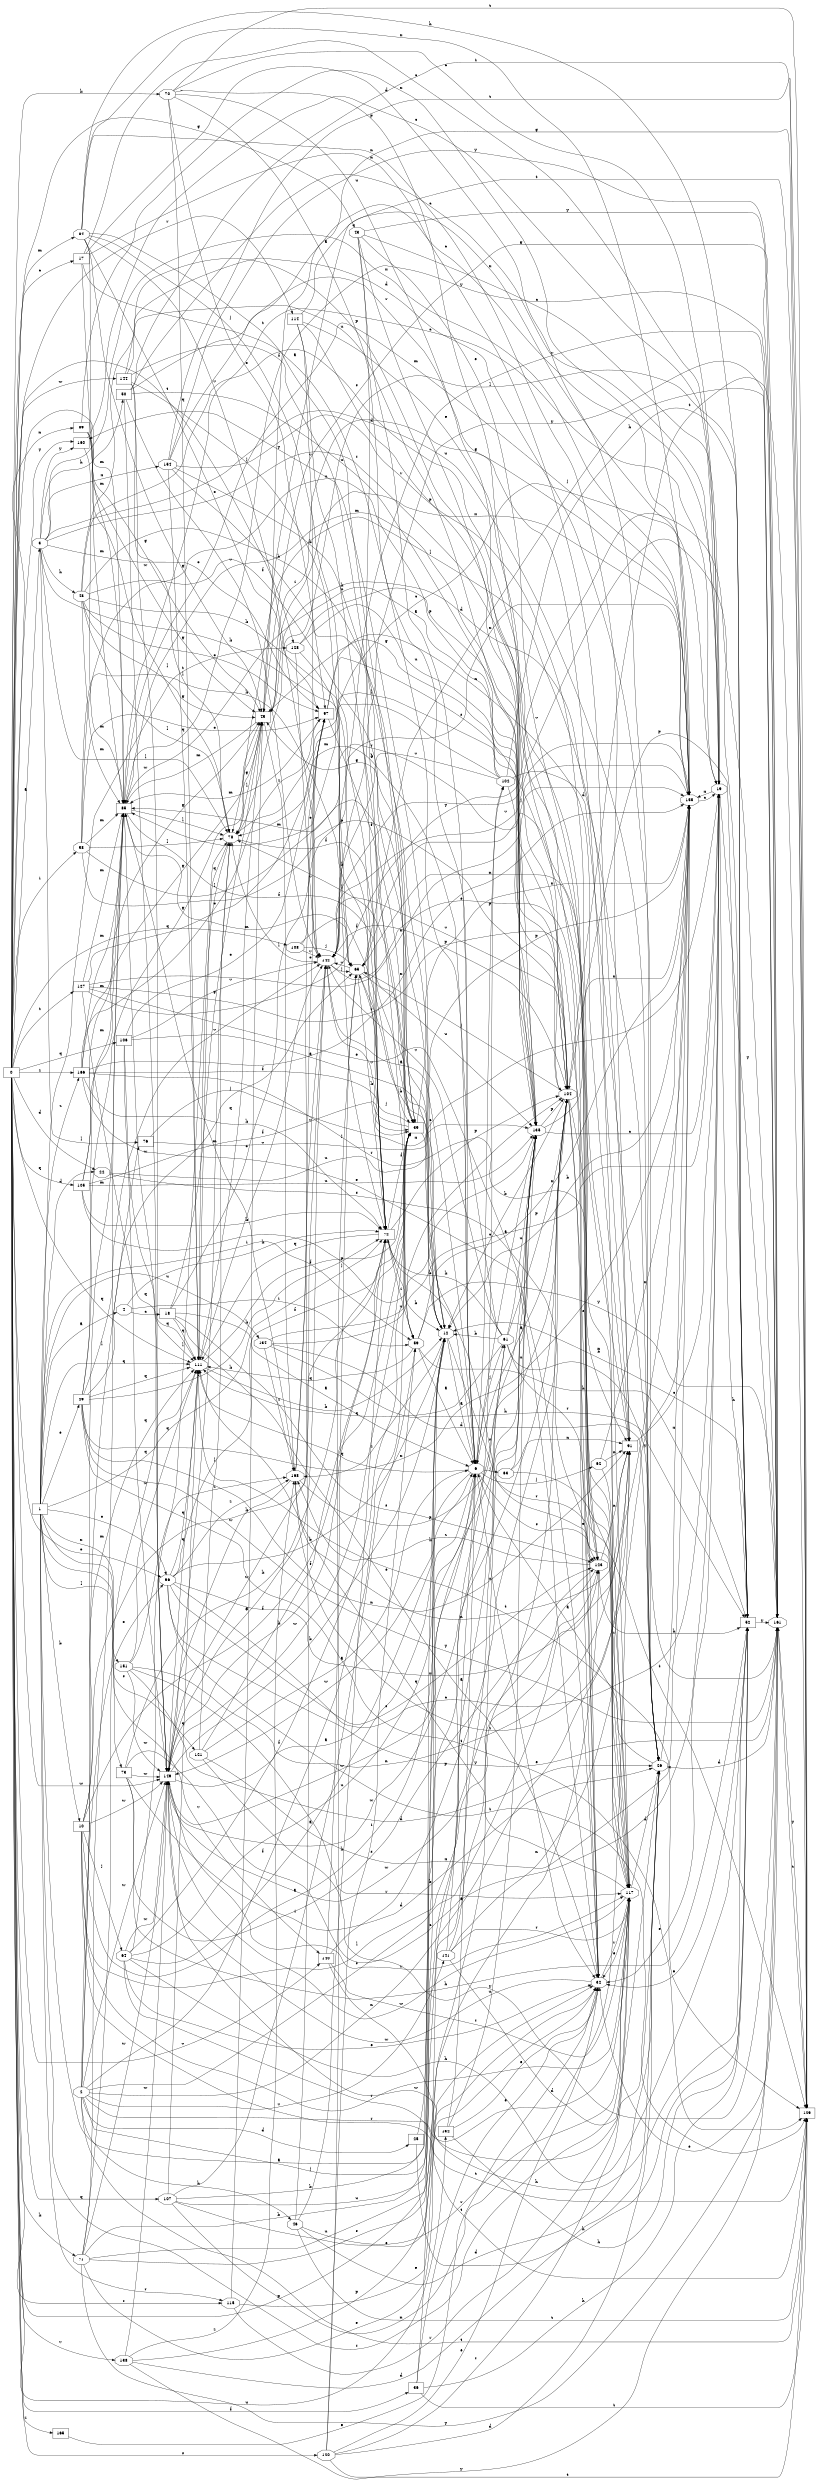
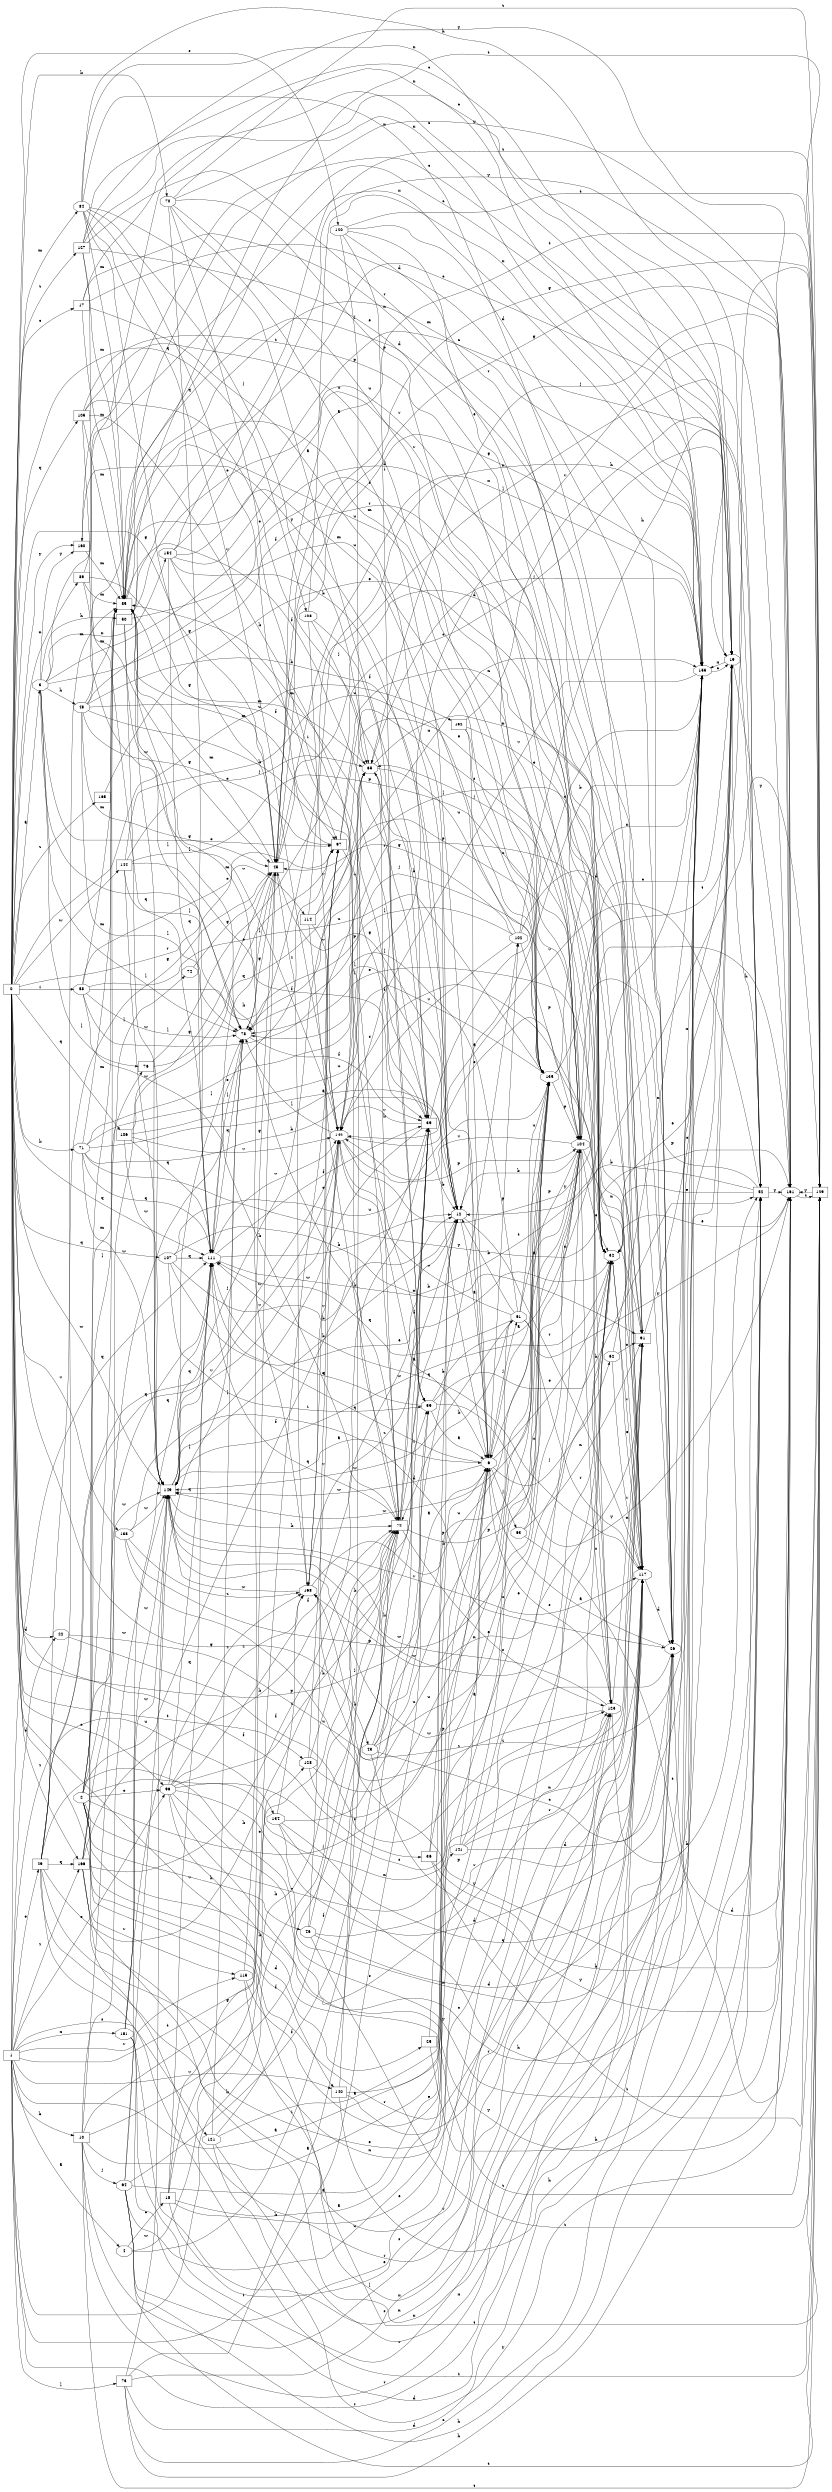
  strict digraph {
    rankdir=LR
    node [shape=octagon]
    0 [shape=box]
    3
    17 [shape=box]
    22
    36 [shape=box]
    43
    45 [shape=box]
    58
    70
    71
    84
    89 [shape=box]
    96
    102
    105 [shape=box]
    106 [shape=box]
    107
    108
    111
    114 [shape=box]
    115
    120
    127 [shape=box]
    128
    132 [shape=box]
    138
    140 [shape=box]
    144 [shape=box]
    149 [shape=box]
    160 [shape=box]
    165 [shape=box]
    166 [shape=box]
    72 [shape=box]
    117
    76 [shape=box]
    26
    48
    50 [shape=box]
    78
    97 [shape=box]
    154
    155
    6
    85 [shape=box]
    91 [shape=box]
    19
    123
    135
    129 [shape=box]
    32
    12
    52 [shape=box]
    161
    168
    104
    59
    65
    142
    39 [shape=box]
    1 [shape=box]
    4
    10 [shape=box]
    29 [shape=box]
    73 [shape=box]
    121
    134
    151
    18 [shape=box]
    61
    62
    63
    64
    2
    25 [shape=box]
    46
+   74
    141
    0 -> 3 [label=a]
    0 -> 17 [label=c]
    0 -> 22 [label=d]
    0 -> 36 [label=f]
    0 -> 43 [label=g]
    0 -> 45 [label=g]
    0 -> 58 [label=i]
    0 -> 70 [label=k]
    0 -> 71 [label=k]
    0 -> 84 [label=m]
    0 -> 89 [label=n]
    0 -> 96 [label=o]
    0 -> 102 [label=p]
    0 -> 105 [label=q]
    0 -> 106 [label=q]
    0 -> 107 [label=q]
    0 -> 108 [label=q]
    0 -> 111 [label=q]
    0 -> 114 [label=r]
    0 -> 115 [label=r]
    0 -> 120 [label=s]
    0 -> 127 [label=t]
    0 -> 128 [label=t]
    0 -> 132 [label=u]
    0 -> 138 [label=v]
    0 -> 140 [label=v]
    0 -> 144 [label=w]
    0 -> 149 [label=w]
    0 -> 160 [label=y]
    0 -> 165 [label=z]
    0 -> 166 [label=z]
    3 -> 160 [label=y]
    3 -> 72 [label=k]
    3 -> 117 [label=r]
    3 -> 76 [label=l]
    3 -> 26 [label=d]
    3 -> 48 [label=h]
    3 -> 50 [label=h]
    3 -> 78 [label=l]
    3 -> 97 [label=o]
    3 -> 154 [label=x]
    3 -> 155 [label=x]
    17 -> 26 [label=d]
    17 -> 6 [label=a]
    17 -> 85 [label=m]
    17 -> 91 [label=n]
    17 -> 19 [label=c]
    22 -> 123 [label=s]
    22 -> 135 [label=u]
    36 -> 129 [label=t]
    36 -> 32 [label=e]
    36 -> 12 [label=b]
    36 -> 52 [label=h]
    43 -> 72 [label=k]
    43 -> 6 [label=a]
    43 -> 19 [label=c]
    43 -> 135 [label=u]
    43 -> 32 [label=e]
    43 -> 161 [label=y]
    45 -> 111 [label=q]
    45 -> 26 [label=d]
    45 -> 78 [label=l]
    45 -> 155 [label=x]
    45 -> 85 [label=m]
    45 -> 129 [label=t]
    45 -> 168 [label=z]
    58 -> 72 [label=k]
    58 -> 117 [label=r]
    58 -> 78 [label=l]
    58 -> 97 [label=o]
    58 -> 85 [label=m]
    58 -> 135 [label=u]
    58 -> 104 [label=p]
    70 -> 111 [label=q]
    70 -> 97 [label=o]
    70 -> 6 [label=a]
    70 -> 19 [label=c]
    70 -> 135 [label=u]
    70 -> 129 [label=t]
    70 -> 104 [label=p]
    71 -> 111 [label=q]
    71 -> 149 [label=w]
    71 -> 85 [label=m]
    71 -> 123 [label=s]
    71 -> 135 [label=u]
    71 -> 32 [label=e]
    71 -> 12 [label=b]
    71 -> 161 [label=y]
    84 -> 45 [label=g]
    84 -> 97 [label=o]
    84 -> 155 [label=x]
    84 -> 85 [label=m]
    84 -> 91 [label=n]
    84 -> 52 [label=h]
    84 -> 59 [label=t]
    84 -> 65 [label=j]
    84 -> 142 [label=v]
    89 -> 45 [label=g]
    89 -> 78 [label=l]
    89 -> 155 [label=x]
    89 -> 85 [label=m]
    96 -> 111 [label=q]
    96 -> 155 [label=x]
    96 -> 19 [label=c]
    96 -> 123 [label=s]
    96 -> 129 [label=t]
    96 -> 12 [label=b]
    96 -> 161 [label=y]
    96 -> 168 [label=z]
    96 -> 39 [label=f]
    102 -> 45 [label=g]
    102 -> 26 [label=d]
    102 -> 78 [label=l]
    102 -> 85 [label=m]
    102 -> 52 [label=h]
    102 -> 104 [label=p]
    102 -> 142 [label=v]
    105 -> 45 [label=g]
    105 -> 72 [label=k]
    105 -> 85 [label=m]
    105 -> 135 [label=u]
    105 -> 104 [label=p]
    105 -> 39 [label=f]
    106 -> 111 [label=q]
    106 -> 149 [label=w]
    106 -> 97 [label=o]
    106 -> 6 [label=a]
    106 -> 142 [label=v]
    107 -> 111 [label=q]
    107 -> 91 [label=n]
    107 -> 135 [label=u]
    107 -> 32 [label=e]
    107 -> 12 [label=b]
    107 -> 59 [label=i]
    108 -> 155 [label=x]
    108 -> 65 [label=j]
    108 -> 142 [label=v]
    108 -> 39 [label=f]
    111 -> 78 [label=l]
    111 -> 129 [label=t]
    111 -> 12 [label=b]
    111 -> 142 [label=v]
    111 -> 39 [label=f]
    114 -> 72 [label=k]
    114 -> 155 [label=x]
    114 -> 32 [label=e]
    114 -> 104 [label=p]
    114 -> 142 [label=v]
    115 -> 45 [label=g]
    115 -> 117 [label=r]
    115 -> 32 [label=e]
    120 -> 117 [label=r]
    120 -> 26 [label=d]
    120 -> 129 [label=t]
    120 -> 32 [label=e]
    120 -> 59 [label=i]
    120 -> 65 [label=j]
    127 -> 111 [label=q]
    127 -> 117 [label=r]
    127 -> 155 [label=x]
    127 -> 85 [label=m]
    127 -> 19 [label=c]
    127 -> 32 [label=e]
    127 -> 161 [label=y]
    128 -> 72 [label=k]
    128 -> 135 [label=u]
    128 -> 104 [label=p]
    128 -> 142 [label=v]
    132 -> 6 [label=a]
    132 -> 135 [label=u]
    132 -> 32 [label=e]
    132 -> 52 [label=h]
    138 -> 149 [label=w]
    138 -> 26 [label=d]
    138 -> 161 [label=y]
    138 -> 168 [label=z]
    138 -> 104 [label=p]
    140 -> 117 [label=r]
    140 -> 52 [label=h]
    140 -> 104 [label=p]
    140 -> 65 [label=j]
    144 -> 149 [label=w]
    144 -> 78 [label=l]
    144 -> 135 [label=u]
    144 -> 104 [label=p]
    144 -> 65 [label=j]
    144 -> 39 [label=f]
    149 -> 111 [label=q]
    149 -> 72 [label=k]
    149 -> 117 [label=r]
    149 -> 78 [label=l]
    149 -> 6 [label=a]
    149 -> 12 [label=b]
    149 -> 142 [label=v]
    160 -> 85 [label=m]
    160 -> 19 [label=c]
    165 -> 32 [label=e]
    166 -> 45 [label=g]
    166 -> 72 [label=k]
    166 -> 117 [label=r]
    166 -> 97 [label=o]
    166 -> 155 [label=x]
    166 -> 85 [label=m]
    166 -> 32 [label=e]
    166 -> 39 [label=f]
    72 -> 111 [label=q]
    72 -> 123 [label=s]
    72 -> 12 [label=b]
    72 -> 104 [label=p]
    72 -> 59 [label=i]
    72 -> 39 [label=f]
    117 -> 111 [label=q]
    117 -> 149 [label=w]
    117 -> 26 [label=d]
    117 -> 32 [label=e]
    76 -> 155 [label=x]
    76 -> 19 [label=c]
    26 -> 149 [label=w]
    26 -> 155 [label=x]
    26 -> 6 [label=a]
    48 -> 45 [label=g]
    48 -> 72 [label=k]
    48 -> 26 [label=d]
    48 -> 78 [label=l]
    48 -> 97 [label=o]
    48 -> 85 [label=m]
    48 -> 123 [label=s]
    48 -> 12 [label=b]
    48 -> 39 [label=f]
    50 -> 149 [label=w]
    50 -> 117 [label=r]
    50 -> 19 [label=c]
    50 -> 135 [label=u]
    50 -> 129 [label=t]
    50 -> 142 [label=v]
    78 -> 45 [label=g]
    78 -> 111 [label=q]
    78 -> 39 [label=f]
    97 -> 85 [label=m]
    97 -> 91 [label=n]
    97 -> 123 [label=s]
    97 -> 39 [label=f]
    154 -> 111 [label=q]
    154 -> 117 [label=r]
    154 -> 19 [label=c]
    154 -> 129 [label=t]
    154 -> 12 [label=b]
    154 -> 161 [label=y]
    154 -> 59 [label=i]
    155 -> 45 [label=g]
    155 -> 85 [label=m]
    155 -> 19 [label=c]
    155 -> 12 [label=b]
    155 -> 168 [label=z]
    155 -> 65 [label=j]
    155 -> 142 [label=v]
    6 -> 102 [label=p]
    6 -> 111 [label=q]
    6 -> 149 [label=w]
    6 -> 123 [label=s]
    6 -> 32 [label=e]
    6 -> 61 [label=j]
    6 -> 62 [label=j]
    6 -> 63 [label=j]
    85 -> 149 [label=w]
    85 -> 78 [label=l]
    85 -> 19 [label=c]
    85 -> 135 [label=u]
    85 -> 161 [label=y]
    85 -> 39 [label=f]
    91 -> 78 [label=l]
    91 -> 19 [label=c]
    19 -> 155 [label=x]
    19 -> 32 [label=e]
    19 -> 52 [label=h]
    19 -> 161 [label=y]
    123 -> 149 [label=w]
    123 -> 91 [label=n]
    123 -> 52 [label=h]
    123 -> 168 [label=z]
    135 -> 155 [label=x]
    135 -> 6 [label=a]
    135 -> 19 [label=c]
    135 -> 104 [label=p]
    129 -> 45 [label=g]
    129 -> 161 [label=y]
    32 -> 149 [label=w]
    32 -> 117 [label=r]
    12 -> 45 [label=g]
    12 -> 160 [label=y]
    12 -> 117 [label=r]
    12 -> 78 [label=l]
    12 -> 6 [label=a]
    12 -> 168 [label=z]
    52 -> 78 [label=l]
    52 -> 32 [label=e]
    52 -> 12 [label=b]
    52 -> 161 [label=y]
    52 -> 104 [label=p]
    52 -> 142 [label=v]
    161 -> 45 [label=g]
    161 -> 26 [label=d]
    161 -> 129 [label=t]
    161 -> 32 [label=e]
    161 -> 65 [label=j]
    161 -> 142 [label=v]
    168 -> 149 [label=w]
    168 -> 97 [label=o]
    168 -> 85 [label=m]
    168 -> 91 [label=n]
    168 -> 104 [label=p]
    168 -> 142 [label=v]
    104 -> 149 [label=w]
    104 -> 6 [label=a]
    104 -> 85 [label=m]
    104 -> 91 [label=n]
    104 -> 123 [label=s]
    104 -> 129 [label=t]
    104 -> 32 [label=e]
    104 -> 12 [label=b]
    104 -> 65 [label=j]
    104 -> 142 [label=v]
    59 -> 111 [label=q]
    59 -> 155 [label=x]
    59 -> 6 [label=a]
    59 -> 52 [label=h]
    59 -> 161 [label=y]
    65 -> 72 [label=k]
    65 -> 85 [label=m]
    65 -> 91 [label=n]
    65 -> 135 [label=u]
    65 -> 12 [label=b]
    65 -> 142 [label=v]
    142 -> 149 [label=w]
    142 -> 78 [label=l]
    142 -> 6 [label=a]
    142 -> 32 [label=e]
    142 -> 161 [label=y]
    142 -> 104 [label=p]
    142 -> 65 [label=j]
    39 -> 149 [label=w]
    39 -> 155 [label=x]
    39 -> 85 [label=m]
    39 -> 12 [label=b]
    39 -> 65 [label=j]
    39 -> 142 [label=v]
    1 -> 22 [label=d]
    1 -> 96 [label=o]
    1 -> 111 [label=q]
    1 -> 115 [label=r]
    1 -> 128 [label=t]
    1 -> 140 [label=v]
    1 -> 166 [label=z]
    1 -> 72 [label=k]
    1 -> 117 [label=r]
    1 -> 6 [label=a]
    1 -> 59 [label=i]
    1 -> 4 [label=a]
    1 -> 10 [label=b]
    1 -> 29 [label=e]
    1 -> 73 [label=l]
    1 -> 121 [label=s]
    1 -> 134 [label=u]
    1 -> 151 [label=x]
    4 -> 72 [label=k]
    4 -> 59 [label=i]
    4 -> 18 [label=c]
    10 -> 111 [label=q]
    10 -> 149 [label=w]
    10 -> 72 [label=k]
    10 -> 117 [label=r]
    10 -> 6 [label=a]
    10 -> 123 [label=l]
    10 -> 129 [label=t]
    10 -> 39 [label=f]
    10 -> 64 [label=j]
    29 -> 45 [label=g]
-   29 -> 111 [label=q]
+   29 -> 166 [label=q]
    29 -> 72 [label=k]
    29 -> 155 [label=x]
    29 -> 85 [label=m]
    29 -> 91 [label=n]
    29 -> 129 [label=t]
    29 -> 161 [label=y]
    29 -> 65 [label=j]
    29 -> 142 [label=v]
    73 -> 149 [label=w]
    73 -> 72 [label=k]
    73 -> 26 [label=d]
    73 -> 19 [label=c]
    73 -> 123 [label=s]
    73 -> 52 [label=h]
    121 -> 78 [label=l]
    121 -> 155 [label=x]
    121 -> 6 [label=a]
    121 -> 161 [label=y]
    121 -> 39 [label=f]
    134 -> 26 [label=d]
-   134 -> 19 [label=c]
+   134 -> 19 [label=q]
    134 -> 135 [label=u]
    134 -> 52 [label=h]
    134 -> 168 [label=z]
    151 -> 111 [label=q]
    151 -> 149 [label=w]
    151 -> 117 [label=r]
    151 -> 26 [label=d]
    151 -> 91 [label=n]
    151 -> 168 [label=z]
    18 -> 45 [label=g]
    18 -> 111 [label=q]
    18 -> 97 [label=o]
    18 -> 6 [label=a]
    18 -> 123 [label=s]
    18 -> 32 [label=e]
    61 -> 111 [label=q]
    61 -> 149 [label=w]
    61 -> 72 [label=k]
    61 -> 117 [label=r]
    61 -> 78 [label=l]
    61 -> 135 [label=u]
    61 -> 12 [label=b]
    61 -> 161 [label=y]
    61 -> 104 [label=p]
    61 -> 142 [label=v]
    62 -> 117 [label=r]
    62 -> 155 [label=x]
    62 -> 91 [label=n]
    63 -> 91 [label=n]
    63 -> 135 [label=u]
    63 -> 129 [label=t]
    64 -> 149 [label=w]
    64 -> 78 [label=l]
    64 -> 6 [label=a]
    64 -> 135 [label=u]
    64 -> 129 [label=t]
    64 -> 32 [label=e]
    64 -> 52 [label=h]
    64 -> 39 [label=f]
    2 -> 96 [label=o]
    2 -> 149 [label=w]
    2 -> 117 [label=r]
    2 -> 76 [label=l]
    2 -> 85 [label=m]
    2 -> 91 [label=n]
    2 -> 123 [label=s]
    2 -> 129 [label=t]
    2 -> 39 [label=f]
    2 -> 61 [label=j]
    2 -> 25 [label=d]
    2 -> 46 [label=h]
+   2 -> 74 [label=l]
    2 -> 141 [label=v]
    25 -> 12 [label=k]
    25 -> 52 [label=h]
    46 -> 72 [label=k]
    46 -> 117 [label=r]
    46 -> 26 [label=d]
    46 -> 97 [label=o]
    46 -> 129 [label=t]
+   74 -> 45 [label=g]
    141 -> 117 [label=r]
    141 -> 26 [label=d]
    141 -> 6 [label=a]
    141 -> 91 [label=n]
    141 -> 135 [label=u]
  }
